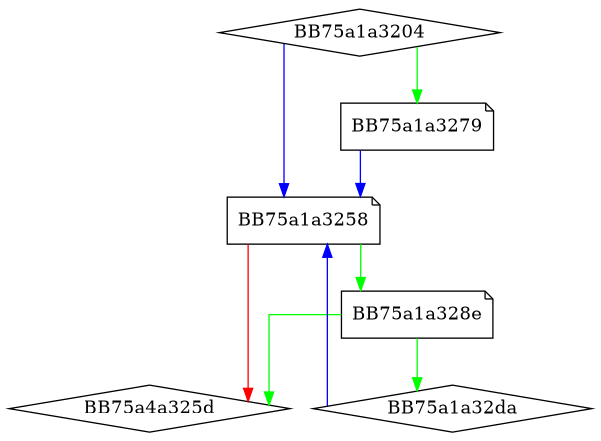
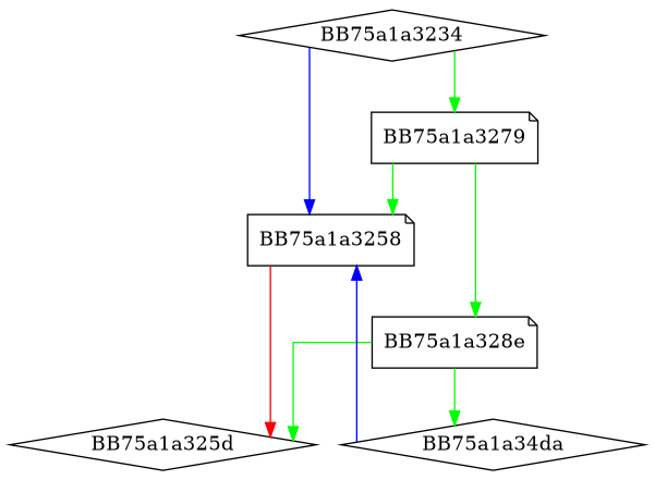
  digraph {
    splines=ortho
    node [shape=note]
    edge [color=green]
    BB75a1a3279
-   BB75a1a3204 [shape=diamond]
+   BB75a1a3204 [shape=diamond label=BB75a1a3234]
    BB75a1a3258
    BB75a1a328e
-   BB75a1a325d [shape=diamond label=BB75a4a325d]
-   BB75a1a32da [shape=diamond]
-   BB75a1a3279 -> BB75a1a3258 [color=blue]
+   BB75a1a325d [shape=diamond]
+   BB75a1a32da [shape=diamond label=BB75a1a34da]
+   BB75a1a3279 -> BB75a1a3258
    BB75a1a3204 -> BB75a1a3279
    BB75a1a3204 -> BB75a1a3258 [color=blue]
-   BB75a1a3258 -> BB75a1a328e
+   BB75a1a3279 -> BB75a1a328e
    BB75a1a3258 -> BB75a1a325d [color=red]
    BB75a1a328e -> BB75a1a325d
    BB75a1a328e -> BB75a1a32da
    BB75a1a32da -> BB75a1a3258 [color=blue]
  }
